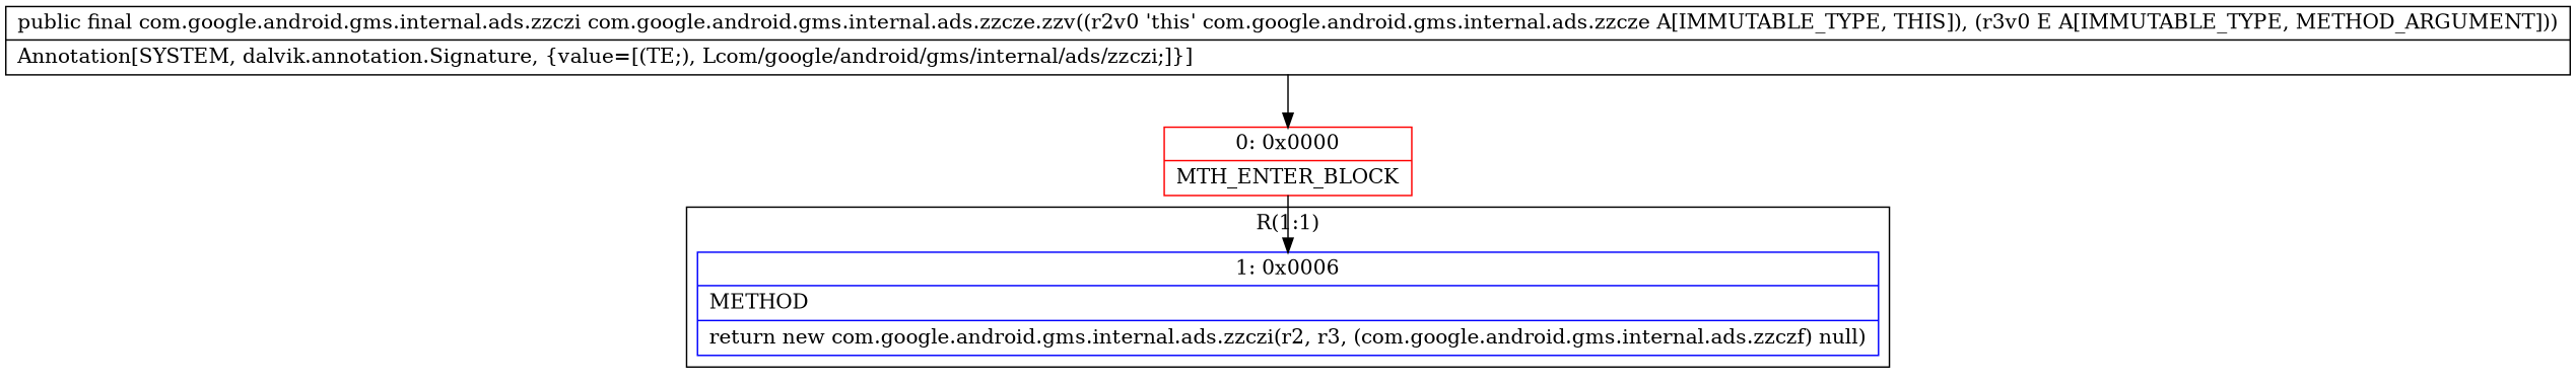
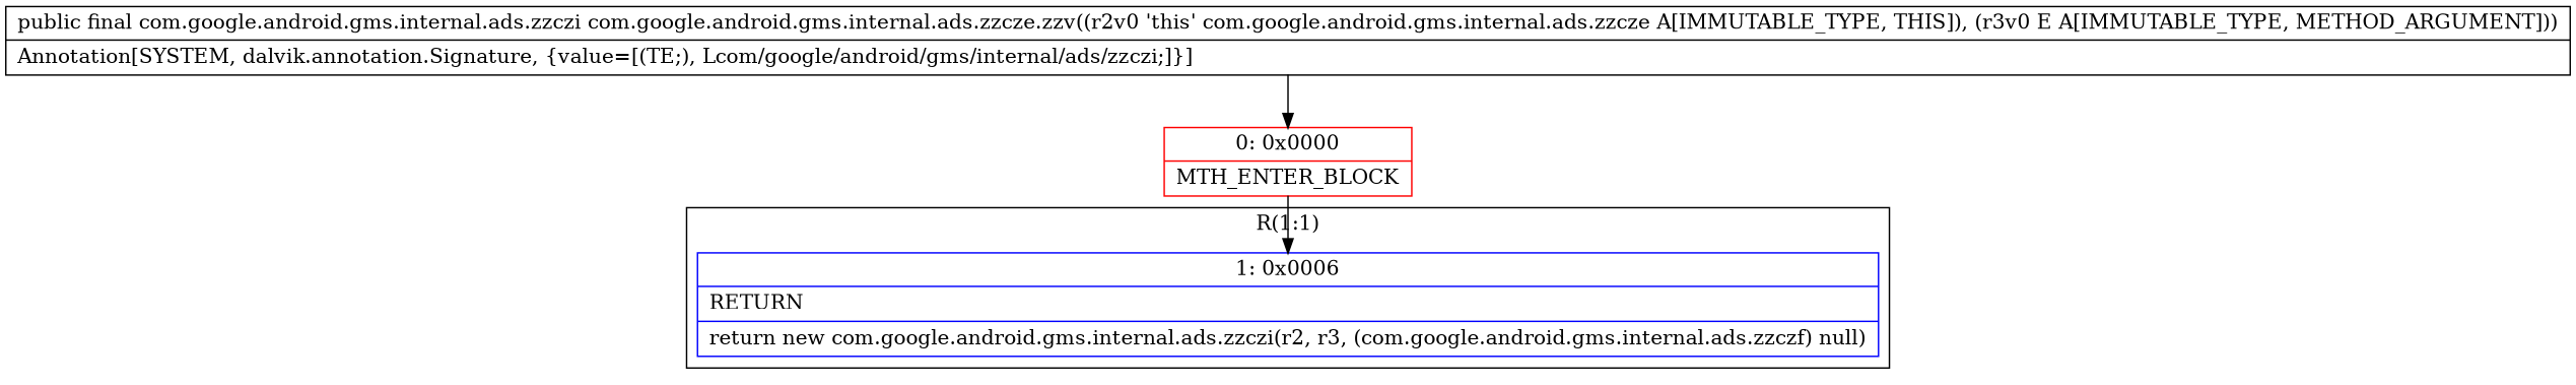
  digraph {
    node [shape=record]
-   n1 [color=blue label="{1\:\ 0x0006|METHOD\l|return new com.google.android.gms.internal.ads.zzczi(r2, r3, (com.google.android.gms.internal.ads.zzczf) null)\l}"]
+   n1 [color=blue label="{1\:\ 0x0006|RETURN\l|return new com.google.android.gms.internal.ads.zzczi(r2, r3, (com.google.android.gms.internal.ads.zzczf) null)\l}"]
    n2 [color=red label="{0\:\ 0x0000|MTH_ENTER_BLOCK\l}"]
    n3 [label="{public final com.google.android.gms.internal.ads.zzczi com.google.android.gms.internal.ads.zzcze.zzv((r2v0 'this' com.google.android.gms.internal.ads.zzcze A[IMMUTABLE_TYPE, THIS]), (r3v0 E A[IMMUTABLE_TYPE, METHOD_ARGUMENT]))  | Annotation[SYSTEM, dalvik.annotation.Signature, \{value=[(TE;), Lcom\/google\/android\/gms\/internal\/ads\/zzczi;]\}]\l}"]
    subgraph cluster_1 {
      label="R(1:1)"
      n1
    }
    n2 -> n1
    n3 -> n2
  }
